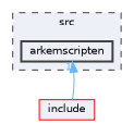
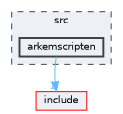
  digraph {
    compound=true
    node [fillcolor="#edf0f7" fontname=Helvetica fontsize=10 shape=box]
    n1 [color=grey25 height=0.2 label=arkemscripten style="filled,bold" width=0.4]
    n2 [color=red height=0.2 label=include style=filled width=0.4]
    subgraph cluster_1 {
      bgcolor="#edf0f7"
      fontname=Helvetica
      fontsize=10
      label=src
      pencolor=grey25
      style="filled,dashed"
      n1
    }
-   n2 -> n1 [color=steelblue1 fontcolor=steelblue1 fontname=Helvetica fontsize=10 headlabel=1 labeldistance=1.5 labelfontname=Helvetica labelfontsize=10]
+   n1 -> n2 [color=steelblue1 fontcolor=steelblue1 fontname=Helvetica fontsize=10 headlabel=1 labeldistance=1.5 labelfontname=Helvetica labelfontsize=10]
  }
